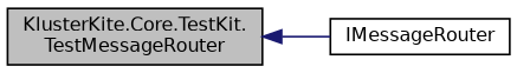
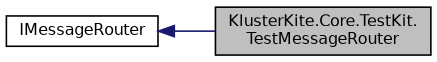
  digraph {
    rankdir=LR
    node [color=black fontname=Helvetica fontsize=10 shape=record style=filled]
    n1 [fillcolor=grey75 fontcolor=black height=0.2 label="KlusterKite.Core.TestKit.\lTestMessageRouter" width=0.4]
    n2 [fillcolor=white height=0.2 label=IMessageRouter width=0.4]
-   n1 -> n2 [color=midnightblue dir=back fontname=Helvetica fontsize=10 labelfontname=Helvetica labelfontsize=10 style=solid]
+   n2 -> n1 [color=midnightblue dir=back fontname=Helvetica fontsize=10 labelfontname=Helvetica labelfontsize=10 style=solid]
  }
